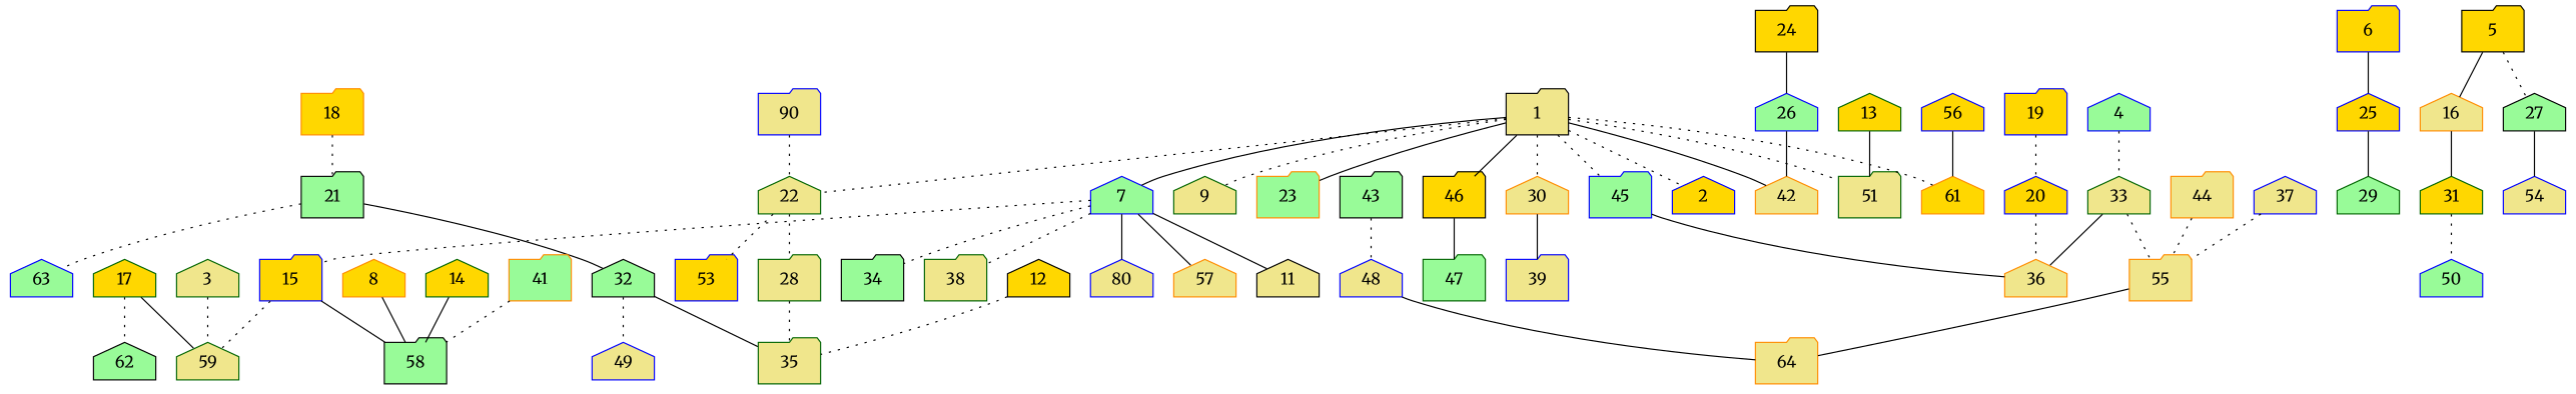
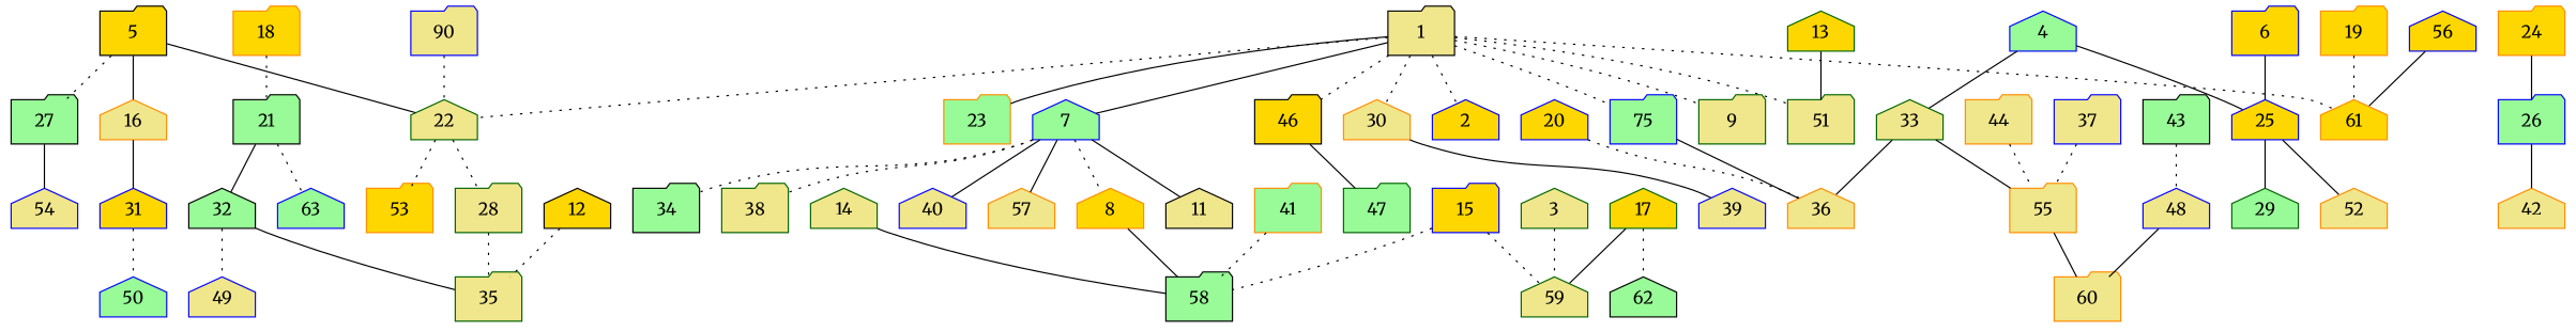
  graph {
    fontname=Merriweather
    node [color=blue fillcolor=khaki fontname=Merriweather shape=house style=filled]
    edge [fontname=Merriweather style=dotted weight=1.0]
    1 [color=black shape=folder]
    2 [fillcolor=gold]
    7 [fillcolor=palegreen]
-   9 [color=darkgreen]
+   9 [color=darkgreen shape=folder]
    22 [color=darkgreen]
    23 [color=darkorange fillcolor=palegreen shape=folder]
    30 [color=darkorange]
    42 [color=darkorange]
-   45 [fillcolor=palegreen shape=folder]
+   45 [fillcolor=palegreen shape=folder label=75]
    46 [color=black fillcolor=gold shape=folder]
    51 [color=darkgreen shape=folder]
    61 [color=darkorange fillcolor=gold]
    11 [color=black]
    15 [fillcolor=gold shape=folder]
    34 [color=black fillcolor=palegreen shape=folder]
    38 [color=darkgreen shape=folder]
-   40 [label=80]
+   40
    57 [color=darkorange]
    28 [color=darkgreen shape=folder]
-   53 [fillcolor=gold shape=folder]
-   39 [shape=folder]
+   53 [color=darkorange fillcolor=gold shape=folder]
+   39
    36 [color=darkorange]
    47 [color=darkgreen fillcolor=palegreen shape=folder]
    3 [color=darkgreen]
    59 [color=darkgreen]
    4 [fillcolor=palegreen]
    25 [fillcolor=gold]
    33 [color=darkgreen]
    29 [color=darkgreen fillcolor=palegreen]
+   52 [color=darkorange]
    55 [color=darkorange shape=folder]
    5 [color=black fillcolor=gold shape=folder]
    16 [color=darkorange]
-   27 [color=black fillcolor=palegreen]
-   31 [color=darkgreen fillcolor=gold]
+   27 [color=black fillcolor=palegreen shape=folder]
+   31 [fillcolor=gold]
    54
    6 [fillcolor=gold shape=folder]
    58 [color=black fillcolor=palegreen shape=folder]
    8 [color=darkorange fillcolor=gold]
    n40 [label=90 shape=folder]
    12 [color=black fillcolor=gold]
    35 [color=darkgreen shape=folder]
    13 [color=darkgreen fillcolor=gold]
-   14 [color=darkgreen fillcolor=gold]
+   14 [color=darkgreen]
    50 [fillcolor=palegreen]
    17 [color=darkgreen fillcolor=gold]
    62 [color=black fillcolor=palegreen]
    18 [color=darkorange fillcolor=gold shape=folder]
    21 [color=black fillcolor=palegreen shape=folder]
    32 [color=black fillcolor=palegreen]
    63 [fillcolor=palegreen]
-   19 [fillcolor=gold shape=folder]
+   19 [color=darkorange fillcolor=gold shape=folder]
    20 [fillcolor=gold]
    49
-   24 [color=black fillcolor=gold shape=folder]
-   26 [fillcolor=palegreen]
-   60 [color=darkorange shape=folder label=64]
-   37
+   24 [color=darkorange fillcolor=gold shape=folder]
+   26 [fillcolor=palegreen shape=folder]
+   60 [color=darkorange shape=folder]
+   37 [shape=folder]
    41 [color=darkorange fillcolor=palegreen shape=folder]
    43 [color=black fillcolor=palegreen shape=folder]
    48
    44 [color=darkorange shape=folder]
    56 [fillcolor=gold]
    1 -- 2
    1 -- 7 [style=solid]
    1 -- 9
    1 -- 22
    1 -- 23 [style=solid]
    1 -- 30
-   1 -- 42 [style=solid]
    1 -- 45
-   1 -- 46 [style=solid]
+   1 -- 46
    1 -- 51
    1 -- 61
    7 -- 11 [style=solid]
-   7 -- 15
+   7 -- 8
    7 -- 34
    7 -- 38
    7 -- 40 [style=solid]
    7 -- 57 [style=solid]
    22 -- 28
    22 -- 53
    30 -- 39 [style=solid]
    45 -- 36 [style=solid]
    46 -- 47 [style=solid]
    15 -- 59
-   15 -- 58 [style=solid]
+   15 -- 58
    28 -- 35
    3 -- 59
-   4 -- 33
+   4 -- 25 [style=solid]
+   4 -- 33 [style=solid]
    25 -- 29 [style=solid]
+   25 -- 52 [style=solid]
    33 -- 36 [style=solid]
-   33 -- 55
+   33 -- 55 [style=solid]
    55 -- 60 [style=solid]
+   5 -- 22 [style=solid]
    5 -- 16 [style=solid]
    5 -- 27
    16 -- 31 [style=solid]
    27 -- 54 [style=solid]
    31 -- 50
    6 -- 25 [style=solid]
    8 -- 58 [style=solid]
    n40 -- 22
    12 -- 35
    13 -- 51 [style=solid]
    14 -- 58 [style=solid]
    17 -- 59 [style=solid]
    17 -- 62
    18 -- 21
    21 -- 32 [style=solid]
    21 -- 63
    32 -- 35 [style=solid]
    32 -- 49
-   19 -- 20
+   19 -- 61
    20 -- 36
    24 -- 26 [style=solid]
    26 -- 42 [style=solid]
    37 -- 55
    41 -- 58
    43 -- 48
    48 -- 60 [style=solid]
    44 -- 55
    56 -- 61 [style=solid]
  }
